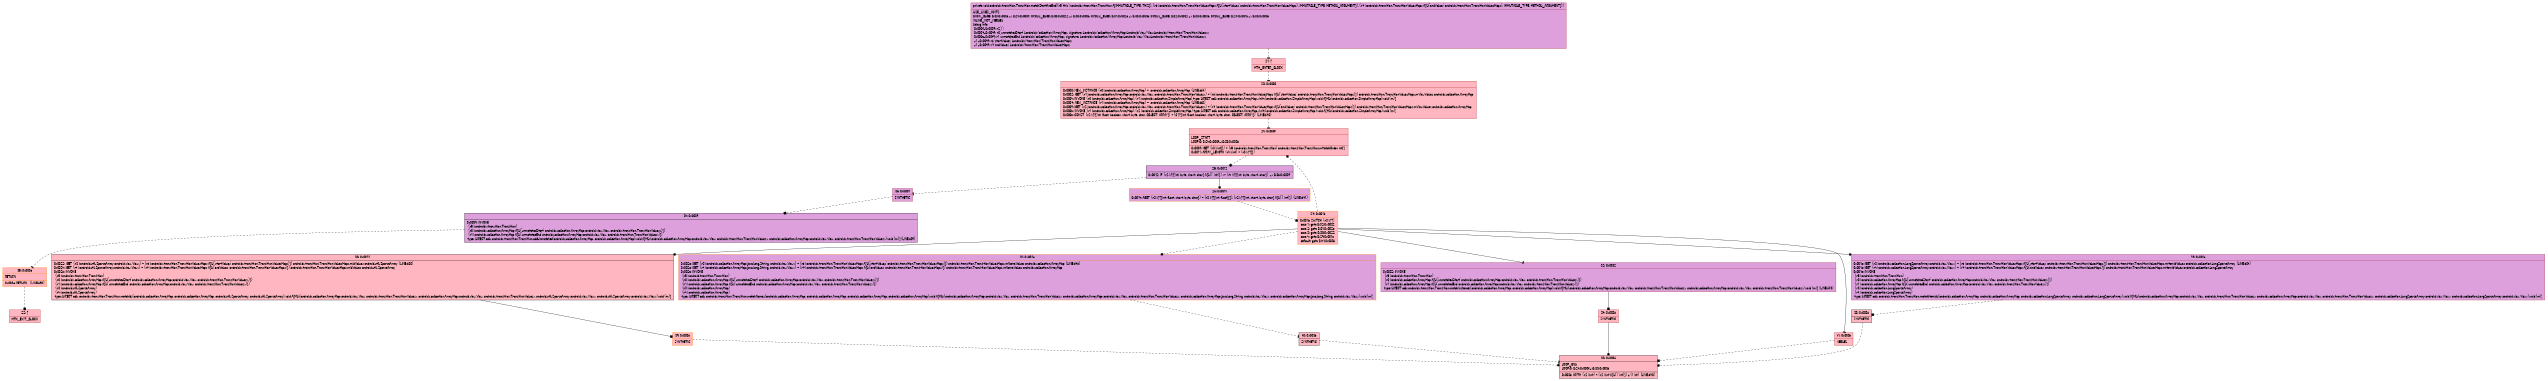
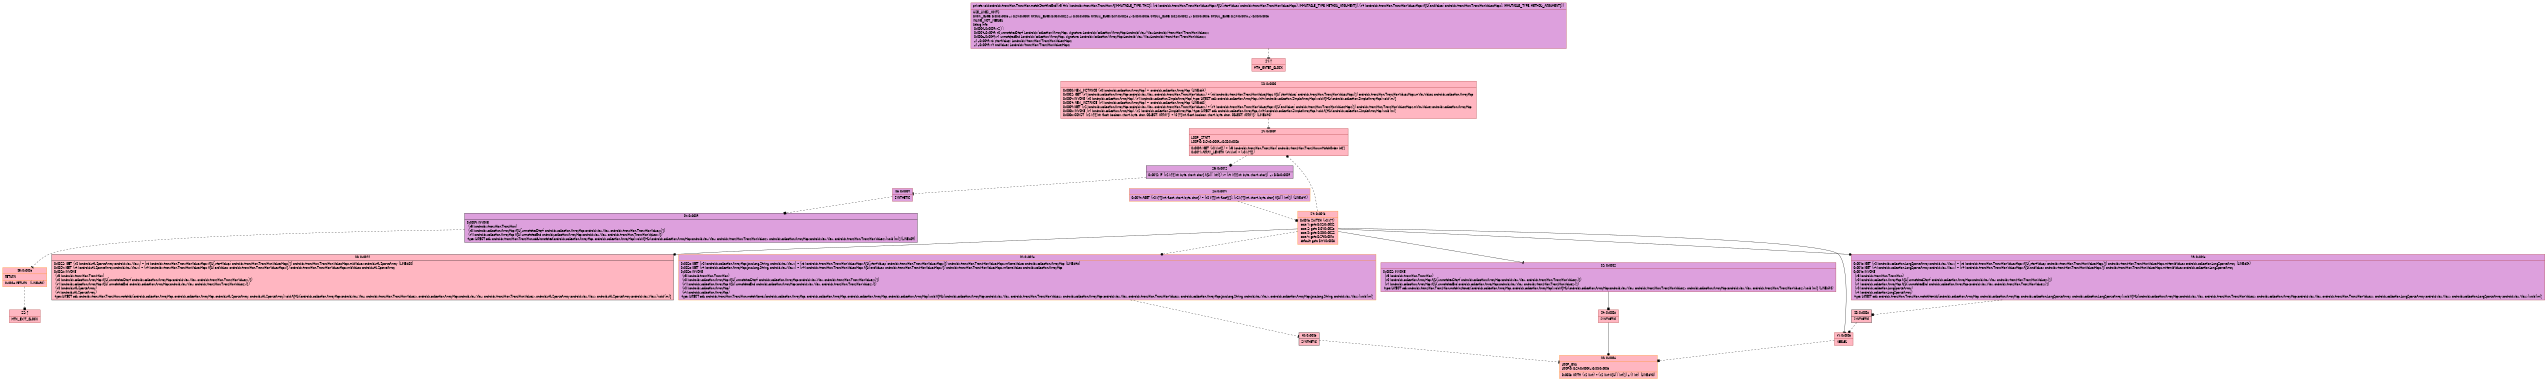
  digraph {
    fontname="Patrick Hand"
    node [color=brown fillcolor=lightpink fontname="Patrick Hand" shape=record style=filled]
    edge [arrowhead=tee fontname="Patrick Hand" style=dashed]
    n1 [label="{21\:\ ?|MTH_ENTER_BLOCK\l}"]
    n2 [label="{23\:\ 0x0000|0x0000: NEW_INSTANCE  (r0 I:androidx.collection.ArrayMap) =  androidx.collection.ArrayMap  (LINE:667)\l0x0002: IGET  (r1 I:androidx.collection.ArrayMap\<android.view.View, androidx.transition.TransitionValues\>) = (r6 I:androidx.transition.TransitionValuesMaps A[D('startValues' androidx.transition.TransitionValuesMaps)]) androidx.transition.TransitionValuesMaps.mViewValues androidx.collection.ArrayMap \l0x0004: INVOKE  (r0 I:androidx.collection.ArrayMap), (r1 I:androidx.collection.SimpleArrayMap) type: DIRECT call: androidx.collection.ArrayMap.\<init\>(androidx.collection.SimpleArrayMap):void A[MD:(androidx.collection.SimpleArrayMap):void (m)]\l0x0007: NEW_INSTANCE  (r1 I:androidx.collection.ArrayMap) =  androidx.collection.ArrayMap  (LINE:668)\l0x0009: IGET  (r2 I:androidx.collection.ArrayMap\<android.view.View, androidx.transition.TransitionValues\>) = (r7 I:androidx.transition.TransitionValuesMaps A[D('endValues' androidx.transition.TransitionValuesMaps)]) androidx.transition.TransitionValuesMaps.mViewValues androidx.collection.ArrayMap \l0x000b: INVOKE  (r1 I:androidx.collection.ArrayMap), (r2 I:androidx.collection.SimpleArrayMap) type: DIRECT call: androidx.collection.ArrayMap.\<init\>(androidx.collection.SimpleArrayMap):void A[MD:(androidx.collection.SimpleArrayMap):void (m)]\l0x000e: CONST  (r2 I:??[int, float, boolean, short, byte, char, OBJECT, ARRAY]) = (0 ??[int, float, boolean, short, byte, char, OBJECT, ARRAY])  (LINE:670)\l}"]
    n3 [label="{24\:\ 0x000f|LOOP_START\lLOOP:0: B:24:0x000f\-\>B:33:0x0036\l|0x000f: IGET  (r3 I:int[]) = (r5 I:androidx.transition.Transition) androidx.transition.Transition.mMatchOrder int[] \l0x0011: ARRAY_LENGTH  (r4 I:int) = (r3 I:??[]) \l}"]
    n4 [color=black fillcolor=plum label="{25\:\ 0x0012|0x0012: IF  (r2 I:??[int, byte, short, char] A[D('i' int)]) \>= (r4 I:??[int, byte, short, char])  \-\> B:36:0x0039 \l}"]
    n5 [color=darkorange fillcolor=plum label="{26\:\ 0x0014|0x0014: AGET  (r3 I:??[int, float, short, byte, char]) = (r3 I:??[int, float][]), (r2 I:??[int, short, byte, char] A[D('i' int)])  (LINE:671)\l}"]
    n6 [fillcolor=plum label="{36\:\ 0x0039|SYNTHETIC\l}"]
    n7 [color=darkorange label="{27\:\ 0x0016|0x0016: SWITCH  (r3 I:??)\l case 1: goto B:32:0x0032\l case 2: goto B:31:0x002a\l case 3: goto B:30:0x0022\l case 4: goto B:29:0x001a\l default: goto B:41:0x0036 \l}"]
    n8 [color=black fillcolor=plum label="{34\:\ 0x0039|0x0039: INVOKE  \l  (r5 I:androidx.transition.Transition)\l  (r0 I:androidx.collection.ArrayMap A[D('unmatchedStart' androidx.collection.ArrayMap\<android.view.View, androidx.transition.TransitionValues\>)])\l  (r1 I:androidx.collection.ArrayMap A[D('unmatchedEnd' androidx.collection.ArrayMap\<android.view.View, androidx.transition.TransitionValues\>)])\l type: DIRECT call: androidx.transition.Transition.addUnmatched(androidx.collection.ArrayMap, androidx.collection.ArrayMap):void A[MD:(androidx.collection.ArrayMap\<android.view.View, androidx.transition.TransitionValues\>, androidx.collection.ArrayMap\<android.view.View, androidx.transition.TransitionValues\>):void (m)] (LINE:689)\l}"]
    n9 [fillcolor=plum label="{29\:\ 0x001a|0x001a: IGET  (r3 I:androidx.collection.LongSparseArray\<android.view.View\>) = (r6 I:androidx.transition.TransitionValuesMaps A[D('startValues' androidx.transition.TransitionValuesMaps)]) androidx.transition.TransitionValuesMaps.mItemIdValues androidx.collection.LongSparseArray  (LINE:684)\l0x001c: IGET  (r4 I:androidx.collection.LongSparseArray\<android.view.View\>) = (r7 I:androidx.transition.TransitionValuesMaps A[D('endValues' androidx.transition.TransitionValuesMaps)]) androidx.transition.TransitionValuesMaps.mItemIdValues androidx.collection.LongSparseArray \l0x001e: INVOKE  \l  (r5 I:androidx.transition.Transition)\l  (r0 I:androidx.collection.ArrayMap A[D('unmatchedStart' androidx.collection.ArrayMap\<android.view.View, androidx.transition.TransitionValues\>)])\l  (r1 I:androidx.collection.ArrayMap A[D('unmatchedEnd' androidx.collection.ArrayMap\<android.view.View, androidx.transition.TransitionValues\>)])\l  (r3 I:androidx.collection.LongSparseArray)\l  (r4 I:androidx.collection.LongSparseArray)\l type: DIRECT call: androidx.transition.Transition.matchItemIds(androidx.collection.ArrayMap, androidx.collection.ArrayMap, androidx.collection.LongSparseArray, androidx.collection.LongSparseArray):void A[MD:(androidx.collection.ArrayMap\<android.view.View, androidx.transition.TransitionValues\>, androidx.collection.ArrayMap\<android.view.View, androidx.transition.TransitionValues\>, androidx.collection.LongSparseArray\<android.view.View\>, androidx.collection.LongSparseArray\<android.view.View\>):void (m)]\l}"]
    n10 [color=black label="{30\:\ 0x0022|0x0022: IGET  (r3 I:android.util.SparseArray\<android.view.View\>) = (r6 I:androidx.transition.TransitionValuesMaps A[D('startValues' androidx.transition.TransitionValuesMaps)]) androidx.transition.TransitionValuesMaps.mIdValues android.util.SparseArray  (LINE:680)\l0x0024: IGET  (r4 I:android.util.SparseArray\<android.view.View\>) = (r7 I:androidx.transition.TransitionValuesMaps A[D('endValues' androidx.transition.TransitionValuesMaps)]) androidx.transition.TransitionValuesMaps.mIdValues android.util.SparseArray \l0x0026: INVOKE  \l  (r5 I:androidx.transition.Transition)\l  (r0 I:androidx.collection.ArrayMap A[D('unmatchedStart' androidx.collection.ArrayMap\<android.view.View, androidx.transition.TransitionValues\>)])\l  (r1 I:androidx.collection.ArrayMap A[D('unmatchedEnd' androidx.collection.ArrayMap\<android.view.View, androidx.transition.TransitionValues\>)])\l  (r3 I:android.util.SparseArray)\l  (r4 I:android.util.SparseArray)\l type: DIRECT call: androidx.transition.Transition.matchIds(androidx.collection.ArrayMap, androidx.collection.ArrayMap, android.util.SparseArray, android.util.SparseArray):void A[MD:(androidx.collection.ArrayMap\<android.view.View, androidx.transition.TransitionValues\>, androidx.collection.ArrayMap\<android.view.View, androidx.transition.TransitionValues\>, android.util.SparseArray\<android.view.View\>, android.util.SparseArray\<android.view.View\>):void (m)]\l}"]
    n11 [color=darkorange fillcolor=plum label="{31\:\ 0x002a|0x002a: IGET  (r3 I:androidx.collection.ArrayMap\<java.lang.String, android.view.View\>) = (r6 I:androidx.transition.TransitionValuesMaps A[D('startValues' androidx.transition.TransitionValuesMaps)]) androidx.transition.TransitionValuesMaps.mNameValues androidx.collection.ArrayMap  (LINE:676)\l0x002c: IGET  (r4 I:androidx.collection.ArrayMap\<java.lang.String, android.view.View\>) = (r7 I:androidx.transition.TransitionValuesMaps A[D('endValues' androidx.transition.TransitionValuesMaps)]) androidx.transition.TransitionValuesMaps.mNameValues androidx.collection.ArrayMap \l0x002e: INVOKE  \l  (r5 I:android.transition.Transition)\l  (r0 I:androidx.collection.ArrayMap A[D('unmatchedStart' androidx.collection.ArrayMap\<android.view.View, androidx.transition.TransitionValues\>)])\l  (r1 I:androidx.collection.ArrayMap A[D('unmatchedEnd' androidx.collection.ArrayMap\<android.view.View, androidx.transition.TransitionValues\>)])\l  (r3 I:androidx.collection.ArrayMap)\l  (r4 I:androidx.collection.ArrayMap)\l type: DIRECT call: androidx.transition.Transition.matchNames(androidx.collection.ArrayMap, androidx.collection.ArrayMap, androidx.collection.ArrayMap, androidx.collection.ArrayMap):void A[MD:(androidx.collection.ArrayMap\<android.view.View, androidx.transition.TransitionValues\>, androidx.collection.ArrayMap\<android.view.View, androidx.transition.TransitionValues\>, androidx.collection.ArrayMap\<java.lang.String, android.view.View\>, androidx.collection.ArrayMap\<java.lang.String, android.view.View\>):void (m)]\l}"]
    n12 [fillcolor=plum label="{32\:\ 0x0032|0x0032: INVOKE  \l  (r5 I:androidx.transition.Transition)\l  (r0 I:androidx.collection.ArrayMap A[D('unmatchedStart' androidx.collection.ArrayMap\<android.view.View, androidx.transition.TransitionValues\>)])\l  (r1 I:androidx.collection.ArrayMap A[D('unmatchedEnd' androidx.collection.ArrayMap\<android.view.View, androidx.transition.TransitionValues\>)])\l type: DIRECT call: androidx.transition.Transition.matchInstances(androidx.collection.ArrayMap, androidx.collection.ArrayMap):void A[MD:(androidx.collection.ArrayMap\<android.view.View, androidx.transition.TransitionValues\>, androidx.collection.ArrayMap\<android.view.View, androidx.transition.TransitionValues\>):void (m)] (LINE:673)\l}"]
    n13 [label="{41\:\ 0x0036|NEEDED\l}"]
    n14 [color=black label="{38\:\ 0x0036|SYNTHETIC\l}"]
-   n15 [color=darkorange label="{39\:\ 0x0036|SYNTHETIC\l}"]
    n16 [color=black label="{40\:\ 0x0036|SYNTHETIC\l}"]
    n17 [label="{37\:\ 0x0036|SYNTHETIC\l}"]
-   n18 [color=black label="{33\:\ 0x0036|LOOP_END\lLOOP:0: B:24:0x000f\-\>B:33:0x0036\l|0x0036: ARITH  (r2 I:int) = (r2 I:int A[D('i' int)]) + (1 int)  (LINE:670)\l}"]
+   n18 [color=darkorange label="{33\:\ 0x0036|LOOP_END\lLOOP:0: B:24:0x000f\-\>B:33:0x0036\l|0x0036: ARITH  (r2 I:int) = (r2 I:int A[D('i' int)]) + (1 int)  (LINE:670)\l}"]
    n19 [color=darkorange label="{35\:\ 0x003c|RETURN\l|0x003c: RETURN    (LINE:690)\l}"]
    n20 [label="{22\:\ ?|MTH_EXIT_BLOCK\l}"]
    n21 [fillcolor=plum label="{private void androidx.transition.Transition.matchStartAndEnd((r5 'this' I:androidx.transition.Transition A[IMMUTABLE_TYPE, THIS]), (r6 I:androidx.transition.TransitionValuesMaps A[D('startValues' androidx.transition.TransitionValuesMaps), IMMUTABLE_TYPE, METHOD_ARGUMENT]), (r7 I:androidx.transition.TransitionValuesMaps A[D('endValues' androidx.transition.TransitionValuesMaps), IMMUTABLE_TYPE, METHOD_ARGUMENT]))  | USE_LINES_HINTS\lBACK_EDGE: B:33:0x0036 \-\> B:24:0x000f, CROSS_EDGE: B:30:0x0022 \-\> B:33:0x0036, CROSS_EDGE: B:31:0x002a \-\> B:33:0x0036, CROSS_EDGE: B:32:0x0032 \-\> B:33:0x0036, CROSS_EDGE: B:27:0x0016 \-\> B:33:0x0036\lINLINE_NOT_NEEDED\lDebug Info:\l  0x000f\-0x0039: r2 'i' I\l  0x0007\-0x0049: r0 'unmatchedStart' Landroidx\/collection\/ArrayMap;, signature: Landroidx\/collection\/ArrayMap\<Landroid\/view\/View;Landroidx\/transition\/TransitionValues;\>;\l  0x000e\-0x0049: r1 'unmatchedEnd' Landroidx\/collection\/ArrayMap;, signature: Landroidx\/collection\/ArrayMap\<Landroid\/view\/View;Landroidx\/transition\/TransitionValues;\>;\l  \-1 \-0x0049: r6 'startValues' Landroidx\/transition\/TransitionValuesMaps;\l  \-1 \-0x0049: r7 'endValues' Landroidx\/transition\/TransitionValuesMaps;\l}"]
-   n1 -> n2
    n2 -> n3
    n3 -> n4 [arrowhead=box]
-   n4 -> n5 [arrowhead=dot style=solid]
    n4 -> n6
    n5 -> n7 [arrowhead=box]
    n6 -> n8 [arrowhead=box]
    n7 -> n3 [arrowhead=dot]
    n7 -> n9 [arrowhead=dot style=solid]
    n7 -> n10 [arrowhead=dot style=solid]
    n7 -> n11 [arrowhead=dot]
    n7 -> n12 [style=solid]
    n7 -> n13 [style=solid]
    n8 -> n19
    n9 -> n14 [arrowhead=box]
-   n10 -> n15 [arrowhead=box style=solid]
    n11 -> n16
    n12 -> n17 [arrowhead=box style=solid]
    n13 -> n18 [arrowhead=box]
-   n14 -> n18 [arrowhead=dot]
-   n15 -> n18 [arrowhead=dot]
+   n14 -> n13 [arrowhead=dot]
    n16 -> n18
    n17 -> n18 [arrowhead=dot style=solid]
    n19 -> n20 [arrowhead=box]
    n21 -> n1
  }
